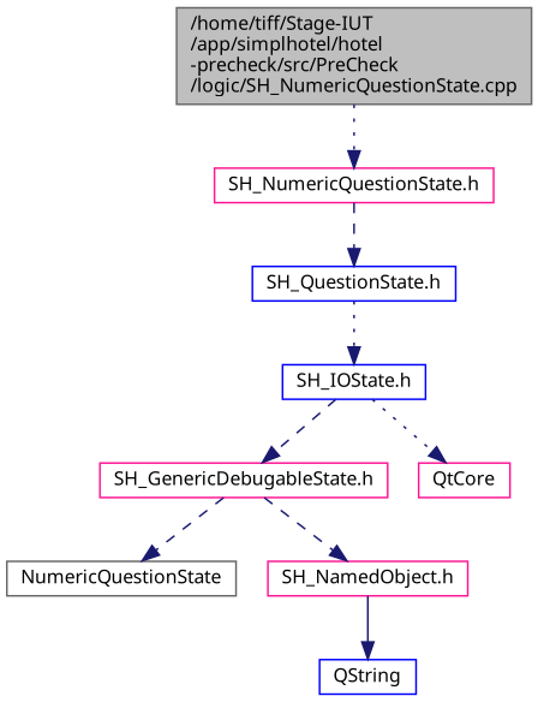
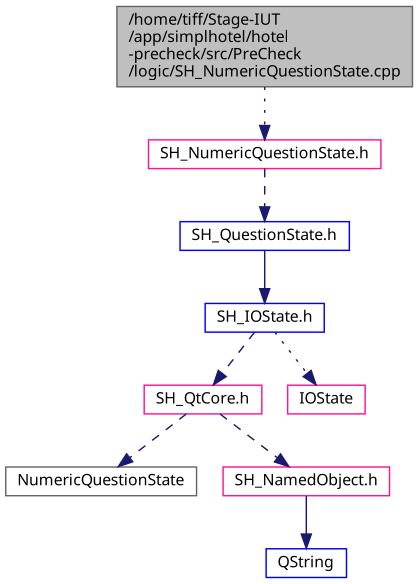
  digraph {
    node [color=deeppink fontname=Verdana fontsize=11 shape=record]
    edge [color=midnightblue fontname=Verdana fontsize=11 labelfontname=Verdana labelfontsize=11 style=dashed]
    n1 [color=gray40 fillcolor=grey75 fontcolor=black height=0.2 label="/home/tiff/Stage-IUT\l/app/simplhotel/hotel\l-precheck/src/PreCheck\l/logic/SH_NumericQuestionState.cpp" style=filled width=0.4]
    n2 [height=0.2 label="SH_NumericQuestionState.h" width=0.4]
    n3 [color=blue height=0.2 label="SH_QuestionState.h" width=0.4]
    n4 [color=blue height=0.2 label="SH_IOState.h" width=0.4]
-   n5 [height=0.2 label="SH_GenericDebugableState.h" width=0.4]
-   n6 [height=0.2 label=QtCore width=0.4]
+   n5 [height=0.2 label="SH_QtCore.h" width=0.4]
+   n6 [height=0.2 label=IOState width=0.4]
    n7 [color=gray40 height=0.2 label=NumericQuestionState width=0.4]
    n8 [height=0.2 label="SH_NamedObject.h" width=0.4]
    n9 [color=blue height=0.2 label=QString width=0.4]
    n1 -> n2 [style=dotted]
    n2 -> n3
-   n3 -> n4 [style=dotted]
+   n3 -> n4 [style=solid]
    n4 -> n5
    n4 -> n6 [style=dotted]
    n5 -> n7
    n5 -> n8
    n8 -> n9 [style=solid]
  }
